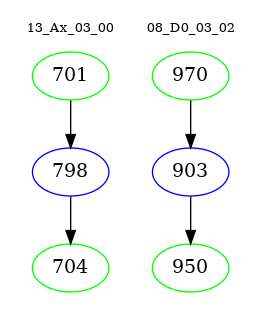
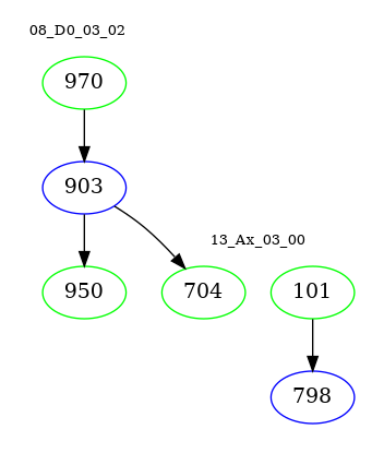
  digraph {
    node [color=green]
    edge [color=black]
-   n1 [label=701]
+   n1 [label=101]
    n2 [color=blue label=798]
    n3 [label=704]
    n4 [label=970]
    n5 [color=blue label=903]
    n6 [label=950]
    subgraph cluster_1 {
      color=white
      fontsize=10
      label="13_Ax_03_00"
      n1
      n2
      n3
    }
    subgraph cluster_2 {
      color=white
      fontsize=10
      label="08_D0_03_02"
      n4
      n5
      n6
    }
    n1 -> n2
-   n2 -> n3
+   n5 -> n3
    n4 -> n5
    n5 -> n6
  }
